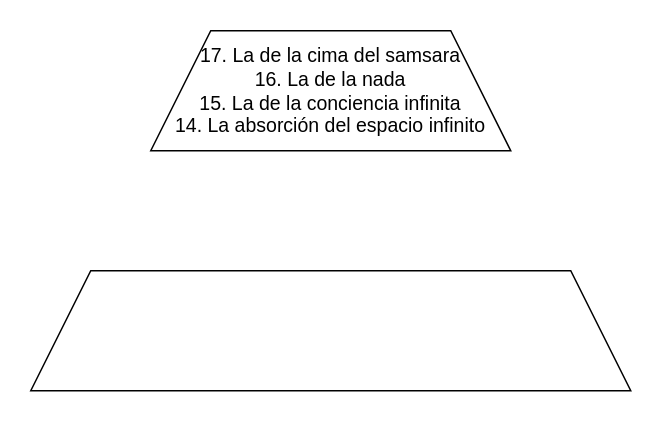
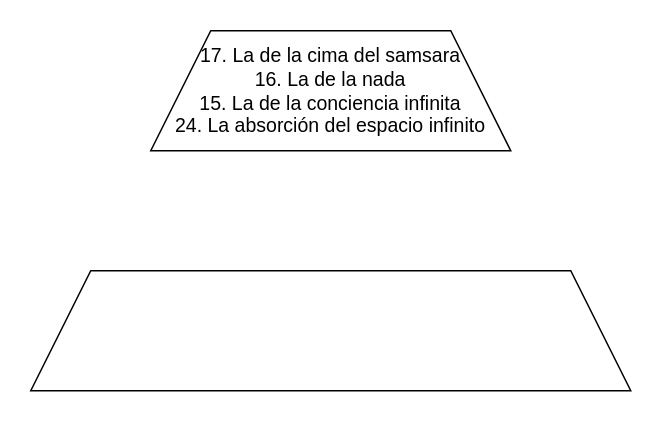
  <mxCell id="0" />
  <mxCell id="1" parent="0" />
- <mxCell id="2" value="&lt;span id=&quot;docs-internal-guid-6068b490-7fff-d5da-a51e-816e211b8d6c&quot; style=&quot;font-size: 13px;&quot;&gt;&lt;div style=&quot;font-size: 13px;&quot;&gt;&lt;/div&gt;&lt;font face=&quot;Arial, sans-serif&quot; style=&quot;font-size: 13px;&quot;&gt;&lt;span style=&quot;font-size: 13px;&quot;&gt;17. La de la cima del samsara&lt;br style=&quot;font-size: 13px;&quot;&gt;16.&amp;nbsp;&lt;/span&gt;&lt;/font&gt;&lt;span style=&quot;font-family: arial, sans-serif; font-size: 13px;&quot;&gt;La de la nada&lt;br style=&quot;font-size: 13px;&quot;&gt;&lt;/span&gt;&lt;font face=&quot;Arial, sans-serif&quot; style=&quot;font-size: 13px;&quot;&gt;&lt;span style=&quot;font-size: 13px;&quot;&gt;15.&amp;nbsp;&lt;/span&gt;&lt;/font&gt;&lt;span style=&quot;font-size: 13px;&quot;&gt;&lt;font face=&quot;Arial, sans-serif&quot; style=&quot;font-size: 13px;&quot;&gt;La de la conciencia infinita&lt;br style=&quot;font-size: 13px;&quot;&gt;&lt;/font&gt;&lt;/span&gt;&lt;span style=&quot;background-color: transparent; font-size: 13px; font-family: arial, sans-serif;&quot;&gt;14. La absorción del espacio infinito&lt;br style=&quot;font-size: 13px;&quot;&gt;&lt;/span&gt;&lt;/span&gt;" style="shape=trapezoid;perimeter=trapezoidPerimeter;whiteSpace=wrap;html=1;fixedSize=1;size=40;fontSize=13;" vertex="1" parent="1"><mxGeometry x="100" y="20" width="240" height="80" as="geometry" /></mxCell>
+ <mxCell id="2" value="&lt;span id=&quot;docs-internal-guid-6068b490-7fff-d5da-a51e-816e211b8d6c&quot; style=&quot;font-size: 13px;&quot;&gt;&lt;div style=&quot;font-size: 13px;&quot;&gt;&lt;/div&gt;&lt;font face=&quot;Arial, sans-serif&quot; style=&quot;font-size: 13px;&quot;&gt;&lt;span style=&quot;font-size: 13px;&quot;&gt;17. La de la cima del samsara&lt;br style=&quot;font-size: 13px;&quot;&gt;16.&amp;nbsp;&lt;/span&gt;&lt;/font&gt;&lt;span style=&quot;font-family: arial, sans-serif; font-size: 13px;&quot;&gt;La de la nada&lt;br style=&quot;font-size: 13px;&quot;&gt;&lt;/span&gt;&lt;font face=&quot;Arial, sans-serif&quot; style=&quot;font-size: 13px;&quot;&gt;&lt;span style=&quot;font-size: 13px;&quot;&gt;15.&amp;nbsp;&lt;/span&gt;&lt;/font&gt;&lt;span style=&quot;font-size: 13px;&quot;&gt;&lt;font face=&quot;Arial, sans-serif&quot; style=&quot;font-size: 13px;&quot;&gt;La de la conciencia infinita&lt;br style=&quot;font-size: 13px;&quot;&gt;&lt;/font&gt;&lt;/span&gt;&lt;span style=&quot;background-color: transparent; font-size: 13px; font-family: arial, sans-serif;&quot;&gt;24. La absorción del espacio infinito&lt;br style=&quot;font-size: 13px;&quot;&gt;&lt;/span&gt;&lt;/span&gt;" style="shape=trapezoid;perimeter=trapezoidPerimeter;whiteSpace=wrap;html=1;fixedSize=1;size=40;fontSize=13;" vertex="1" parent="1"><mxGeometry x="100" y="20" width="240" height="80" as="geometry" /></mxCell>
  <mxCell id="3" value="" style="shape=trapezoid;perimeter=trapezoidPerimeter;whiteSpace=wrap;html=1;fixedSize=1;fontSize=13;size=40;" vertex="1" parent="1"><mxGeometry x="20" y="180" width="400" height="80" as="geometry" /></mxCell>
